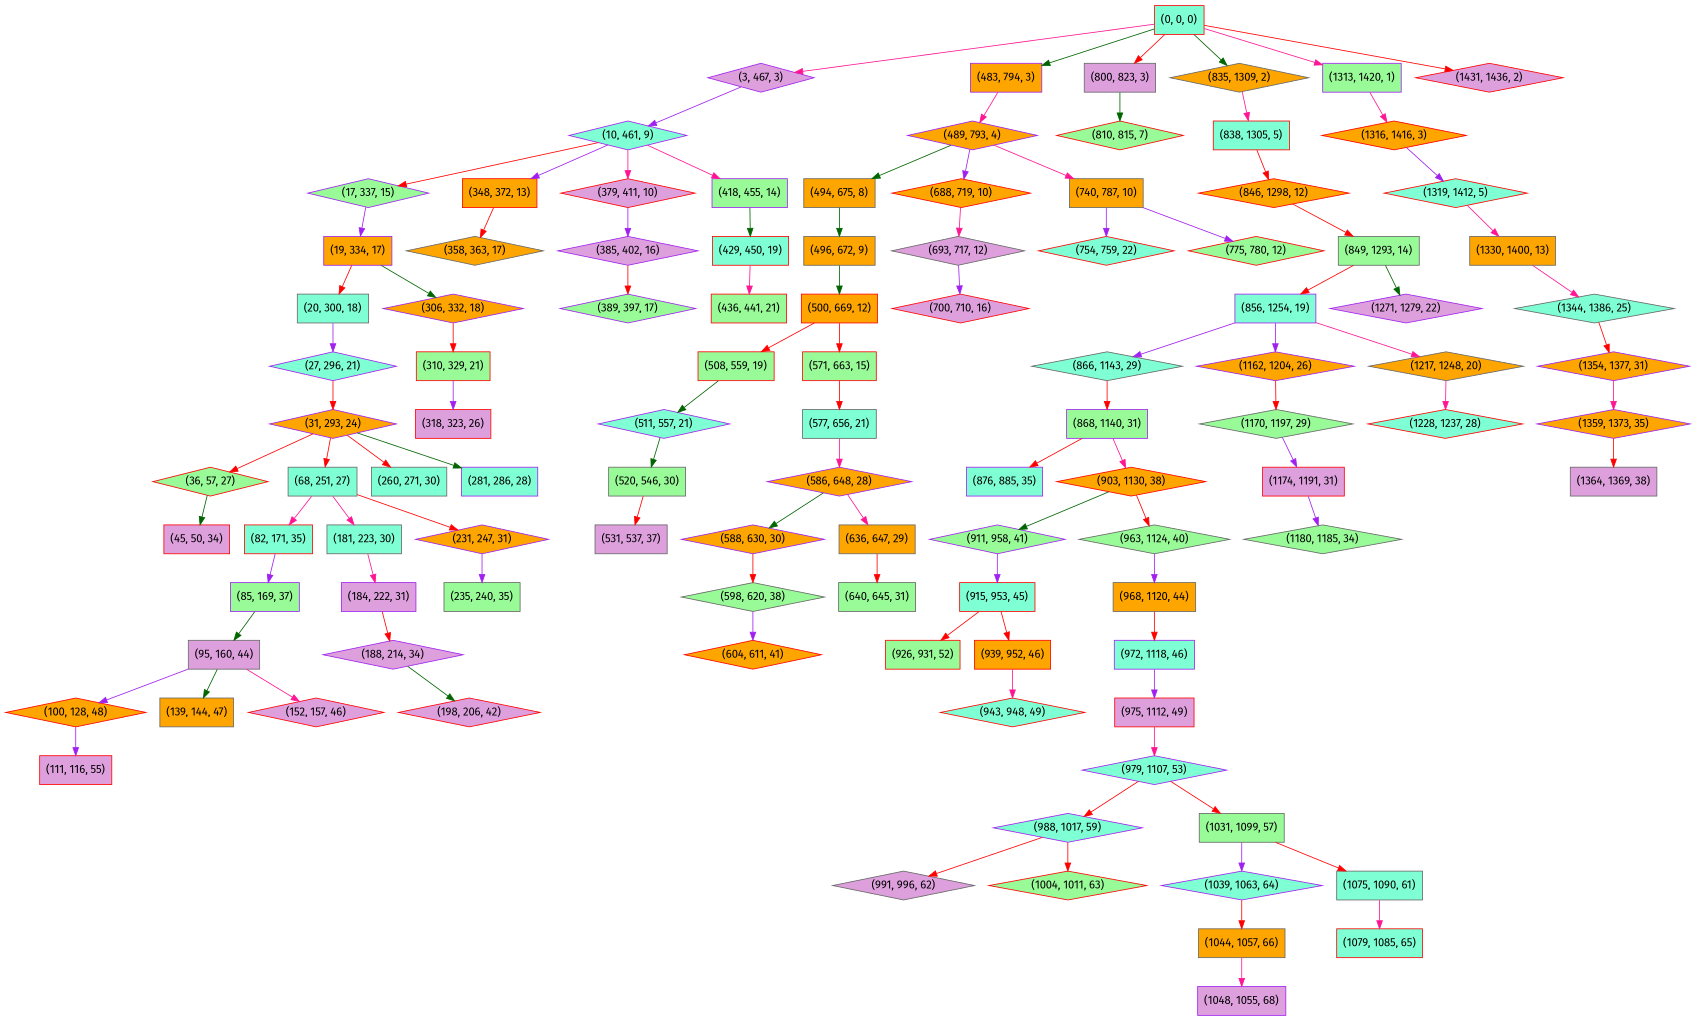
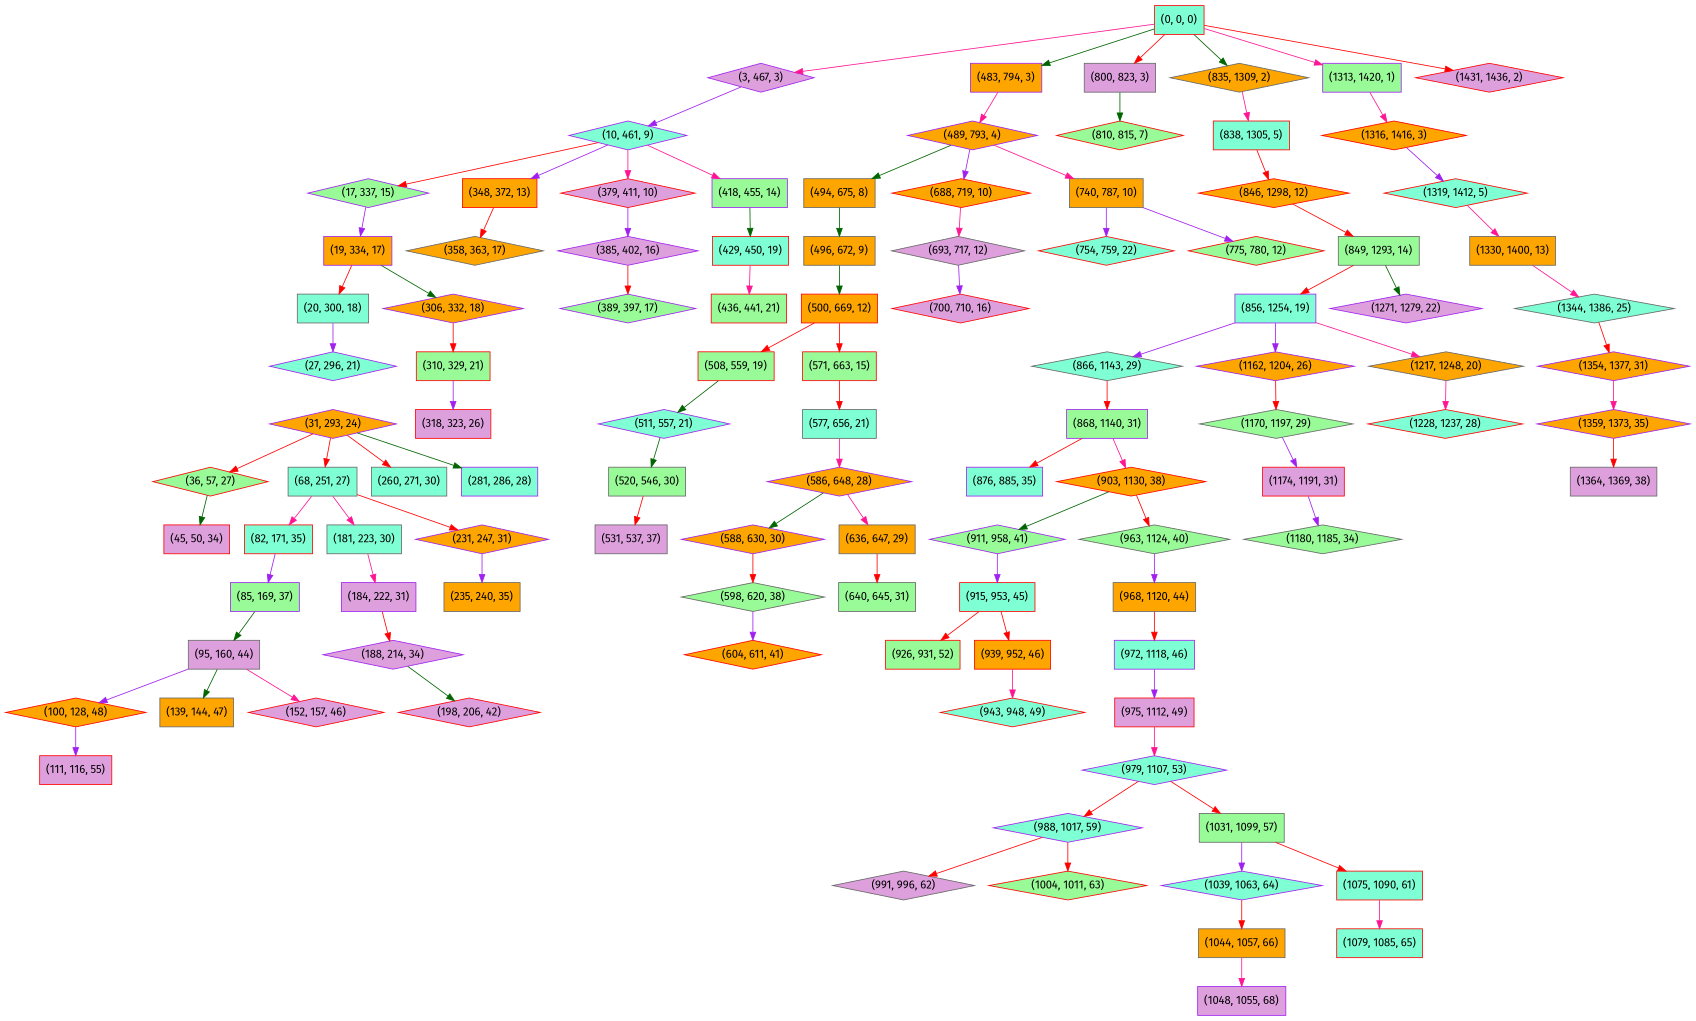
  digraph {
    fontname="Fira Sans"
    node [color=red fillcolor=orange fontname="Fira Sans" shape=box style=filled]
    edge [color=red fontname="Fira Sans"]
    "(0, 0, 0)" [fillcolor=aquamarine]
    "(3, 467, 3)" [color=purple fillcolor=plum shape=diamond]
    "(483, 794, 3)" [color=purple]
    "(800, 823, 3)" [color=gray40 fillcolor=plum]
    "(835, 1309, 2)" [color=gray40 shape=diamond]
    "(1313, 1420, 1)" [color=purple fillcolor=palegreen]
    "(1431, 1436, 2)" [fillcolor=plum shape=diamond]
    "(10, 461, 9)" [color=purple fillcolor=aquamarine shape=diamond]
    "(489, 793, 4)" [color=purple shape=diamond]
    "(810, 815, 7)" [fillcolor=palegreen shape=diamond]
    "(838, 1305, 5)" [fillcolor=aquamarine]
    "(1316, 1416, 3)" [shape=diamond]
    "(17, 337, 15)" [color=purple fillcolor=palegreen shape=diamond]
    "(348, 372, 13)"
    "(379, 411, 10)" [fillcolor=plum shape=diamond]
    "(418, 455, 14)" [color=purple fillcolor=palegreen]
    "(19, 334, 17)" [color=purple]
    "(358, 363, 17)" [color=gray40 shape=diamond]
    "(385, 402, 16)" [color=purple fillcolor=plum shape=diamond]
    "(429, 450, 19)" [fillcolor=aquamarine]
    "(20, 300, 18)" [color=gray40 fillcolor=aquamarine]
    "(306, 332, 18)" [color=purple shape=diamond]
    "(27, 296, 21)" [color=purple fillcolor=aquamarine shape=diamond]
    "(310, 329, 21)" [fillcolor=palegreen]
    "(31, 293, 24)" [color=purple shape=diamond]
    "(36, 57, 27)" [fillcolor=palegreen shape=diamond]
    "(68, 251, 27)" [color=gray40 fillcolor=aquamarine]
    "(260, 271, 30)" [color=gray40 fillcolor=aquamarine]
    "(281, 286, 28)" [color=purple fillcolor=aquamarine]
    "(45, 50, 34)" [fillcolor=plum]
    "(82, 171, 35)" [fillcolor=aquamarine]
    "(181, 223, 30)" [color=gray40 fillcolor=aquamarine]
    "(231, 247, 31)" [color=purple shape=diamond]
    "(85, 169, 37)" [color=purple fillcolor=palegreen]
    "(184, 222, 31)" [color=purple fillcolor=plum]
-   "(235, 240, 35)" [color=gray40 fillcolor=palegreen]
+   "(235, 240, 35)" [color=gray40]
    "(95, 160, 44)" [color=gray40 fillcolor=plum]
    "(100, 128, 48)" [shape=diamond]
    "(139, 144, 47)" [color=gray40]
    "(152, 157, 46)" [fillcolor=plum shape=diamond]
    "(111, 116, 55)" [fillcolor=plum]
    "(188, 214, 34)" [color=purple fillcolor=plum shape=diamond]
    "(198, 206, 42)" [fillcolor=plum shape=diamond]
    "(318, 323, 26)" [fillcolor=plum]
    "(389, 397, 17)" [color=purple fillcolor=palegreen shape=diamond]
    "(436, 441, 21)" [fillcolor=palegreen]
    "(494, 675, 8)" [color=gray40]
    "(688, 719, 10)" [shape=diamond]
    "(740, 787, 10)" [color=gray40]
    "(496, 672, 9)" [color=gray40]
    "(693, 717, 12)" [color=gray40 fillcolor=plum shape=diamond]
    "(754, 759, 22)" [fillcolor=aquamarine shape=diamond]
    "(775, 780, 12)" [fillcolor=palegreen shape=diamond]
    "(500, 669, 12)"
    "(508, 559, 19)" [fillcolor=palegreen]
    "(571, 663, 15)" [fillcolor=palegreen]
    "(511, 557, 21)" [color=purple fillcolor=aquamarine shape=diamond]
    "(577, 656, 21)" [color=gray40 fillcolor=aquamarine]
    "(520, 546, 30)" [color=gray40 fillcolor=palegreen]
    "(531, 537, 37)" [color=gray40 fillcolor=plum]
    "(586, 648, 28)" [color=purple shape=diamond]
    "(588, 630, 30)" [color=purple shape=diamond]
    "(636, 647, 29)" [color=gray40]
    "(598, 620, 38)" [color=gray40 fillcolor=palegreen shape=diamond]
    "(640, 645, 31)" [color=gray40 fillcolor=palegreen]
    "(604, 611, 41)" [shape=diamond]
    "(700, 710, 16)" [fillcolor=plum shape=diamond]
    "(846, 1298, 12)" [shape=diamond]
    "(849, 1293, 14)" [color=gray40 fillcolor=palegreen]
    "(856, 1254, 19)" [color=purple fillcolor=aquamarine]
    "(1271, 1279, 22)" [color=purple fillcolor=plum shape=diamond]
    "(866, 1143, 29)" [color=gray40 fillcolor=aquamarine shape=diamond]
    "(1162, 1204, 26)" [color=purple shape=diamond]
    "(1217, 1248, 20)" [color=gray40 shape=diamond]
    "(868, 1140, 31)" [color=purple fillcolor=palegreen]
    "(1170, 1197, 29)" [color=gray40 fillcolor=palegreen shape=diamond]
    "(1228, 1237, 28)" [fillcolor=aquamarine shape=diamond]
    "(876, 885, 35)" [color=purple fillcolor=aquamarine]
    "(903, 1130, 38)" [shape=diamond]
    "(911, 958, 41)" [color=purple fillcolor=palegreen shape=diamond]
    "(963, 1124, 40)" [color=gray40 fillcolor=palegreen shape=diamond]
    "(915, 953, 45)" [fillcolor=aquamarine]
    "(968, 1120, 44)" [color=gray40]
    "(926, 931, 52)" [fillcolor=palegreen]
    "(939, 952, 46)"
    "(943, 948, 49)" [fillcolor=aquamarine shape=diamond]
    "(972, 1118, 46)" [color=purple fillcolor=aquamarine]
    "(975, 1112, 49)" [fillcolor=plum]
    "(979, 1107, 53)" [color=purple fillcolor=aquamarine shape=diamond]
    "(988, 1017, 59)" [color=purple fillcolor=aquamarine shape=diamond]
    "(1031, 1099, 57)" [color=gray40 fillcolor=palegreen]
    "(991, 996, 62)" [color=gray40 fillcolor=plum shape=diamond]
    "(1004, 1011, 63)" [fillcolor=palegreen shape=diamond]
    "(1039, 1063, 64)" [color=purple fillcolor=aquamarine shape=diamond]
-   "(1075, 1090, 61)" [color=gray40 fillcolor=aquamarine]
+   "(1075, 1090, 61)" [fillcolor=aquamarine]
    "(1044, 1057, 66)" [color=gray40]
    "(1079, 1085, 65)" [fillcolor=aquamarine]
    "(1048, 1055, 68)" [color=purple fillcolor=plum]
    "(1174, 1191, 31)" [fillcolor=plum]
    "(1180, 1185, 34)" [color=gray40 fillcolor=palegreen shape=diamond]
    "(1319, 1412, 5)" [fillcolor=aquamarine shape=diamond]
    "(1330, 1400, 13)" [color=gray40]
    "(1344, 1386, 25)" [color=gray40 fillcolor=aquamarine shape=diamond]
    "(1354, 1377, 31)" [color=purple shape=diamond]
    "(1359, 1373, 35)" [color=purple shape=diamond]
    "(1364, 1369, 38)" [color=gray40 fillcolor=plum]
    "(0, 0, 0)" -> "(3, 467, 3)" [color=deeppink]
    "(0, 0, 0)" -> "(483, 794, 3)" [color=darkgreen]
    "(0, 0, 0)" -> "(800, 823, 3)"
    "(0, 0, 0)" -> "(835, 1309, 2)" [color=darkgreen]
    "(0, 0, 0)" -> "(1313, 1420, 1)" [color=deeppink]
    "(0, 0, 0)" -> "(1431, 1436, 2)"
    "(3, 467, 3)" -> "(10, 461, 9)" [color=purple]
    "(483, 794, 3)" -> "(489, 793, 4)" [color=deeppink]
    "(800, 823, 3)" -> "(810, 815, 7)" [color=darkgreen]
    "(835, 1309, 2)" -> "(838, 1305, 5)" [color=deeppink]
    "(1313, 1420, 1)" -> "(1316, 1416, 3)" [color=deeppink]
    "(10, 461, 9)" -> "(17, 337, 15)"
    "(10, 461, 9)" -> "(348, 372, 13)" [color=purple]
    "(10, 461, 9)" -> "(379, 411, 10)" [color=deeppink]
    "(10, 461, 9)" -> "(418, 455, 14)" [color=deeppink]
    "(489, 793, 4)" -> "(494, 675, 8)" [color=darkgreen]
    "(489, 793, 4)" -> "(688, 719, 10)" [color=purple]
    "(489, 793, 4)" -> "(740, 787, 10)" [color=deeppink]
    "(838, 1305, 5)" -> "(846, 1298, 12)"
    "(1316, 1416, 3)" -> "(1319, 1412, 5)" [color=purple]
    "(17, 337, 15)" -> "(19, 334, 17)" [color=purple]
    "(348, 372, 13)" -> "(358, 363, 17)"
    "(379, 411, 10)" -> "(385, 402, 16)" [color=purple]
    "(418, 455, 14)" -> "(429, 450, 19)" [color=darkgreen]
    "(19, 334, 17)" -> "(20, 300, 18)"
    "(19, 334, 17)" -> "(306, 332, 18)" [color=darkgreen]
    "(385, 402, 16)" -> "(389, 397, 17)"
    "(429, 450, 19)" -> "(436, 441, 21)" [color=deeppink]
    "(20, 300, 18)" -> "(27, 296, 21)" [color=purple]
    "(306, 332, 18)" -> "(310, 329, 21)"
-   "(27, 296, 21)" -> "(31, 293, 24)"
    "(310, 329, 21)" -> "(318, 323, 26)" [color=purple]
    "(31, 293, 24)" -> "(36, 57, 27)"
    "(31, 293, 24)" -> "(68, 251, 27)"
    "(31, 293, 24)" -> "(260, 271, 30)"
    "(31, 293, 24)" -> "(281, 286, 28)" [color=darkgreen]
    "(36, 57, 27)" -> "(45, 50, 34)" [color=darkgreen]
    "(68, 251, 27)" -> "(82, 171, 35)" [color=deeppink]
    "(68, 251, 27)" -> "(181, 223, 30)" [color=deeppink]
    "(68, 251, 27)" -> "(231, 247, 31)"
    "(82, 171, 35)" -> "(85, 169, 37)" [color=purple]
    "(181, 223, 30)" -> "(184, 222, 31)" [color=deeppink]
    "(231, 247, 31)" -> "(235, 240, 35)" [color=purple]
    "(85, 169, 37)" -> "(95, 160, 44)" [color=darkgreen]
    "(184, 222, 31)" -> "(188, 214, 34)"
    "(95, 160, 44)" -> "(100, 128, 48)" [color=purple]
    "(95, 160, 44)" -> "(139, 144, 47)" [color=darkgreen]
    "(95, 160, 44)" -> "(152, 157, 46)" [color=deeppink]
    "(100, 128, 48)" -> "(111, 116, 55)" [color=purple]
    "(188, 214, 34)" -> "(198, 206, 42)" [color=darkgreen]
    "(494, 675, 8)" -> "(496, 672, 9)" [color=darkgreen]
    "(688, 719, 10)" -> "(693, 717, 12)" [color=deeppink]
    "(740, 787, 10)" -> "(754, 759, 22)" [color=purple]
    "(740, 787, 10)" -> "(775, 780, 12)" [color=purple]
    "(496, 672, 9)" -> "(500, 669, 12)" [color=darkgreen]
    "(693, 717, 12)" -> "(700, 710, 16)" [color=purple]
    "(500, 669, 12)" -> "(508, 559, 19)"
    "(500, 669, 12)" -> "(571, 663, 15)"
    "(508, 559, 19)" -> "(511, 557, 21)" [color=darkgreen]
    "(571, 663, 15)" -> "(577, 656, 21)"
    "(511, 557, 21)" -> "(520, 546, 30)" [color=darkgreen]
    "(577, 656, 21)" -> "(586, 648, 28)" [color=deeppink]
    "(520, 546, 30)" -> "(531, 537, 37)"
    "(586, 648, 28)" -> "(588, 630, 30)" [color=darkgreen]
    "(586, 648, 28)" -> "(636, 647, 29)" [color=deeppink]
    "(588, 630, 30)" -> "(598, 620, 38)"
    "(636, 647, 29)" -> "(640, 645, 31)"
    "(598, 620, 38)" -> "(604, 611, 41)" [color=purple]
    "(846, 1298, 12)" -> "(849, 1293, 14)"
    "(849, 1293, 14)" -> "(856, 1254, 19)"
    "(849, 1293, 14)" -> "(1271, 1279, 22)" [color=darkgreen]
    "(856, 1254, 19)" -> "(866, 1143, 29)" [color=purple]
    "(856, 1254, 19)" -> "(1162, 1204, 26)" [color=purple]
    "(856, 1254, 19)" -> "(1217, 1248, 20)" [color=deeppink]
    "(866, 1143, 29)" -> "(868, 1140, 31)"
    "(1162, 1204, 26)" -> "(1170, 1197, 29)"
    "(1217, 1248, 20)" -> "(1228, 1237, 28)" [color=deeppink]
    "(868, 1140, 31)" -> "(876, 885, 35)"
    "(868, 1140, 31)" -> "(903, 1130, 38)" [color=deeppink]
    "(1170, 1197, 29)" -> "(1174, 1191, 31)" [color=purple]
    "(903, 1130, 38)" -> "(911, 958, 41)" [color=darkgreen]
    "(903, 1130, 38)" -> "(963, 1124, 40)"
    "(911, 958, 41)" -> "(915, 953, 45)" [color=purple]
    "(963, 1124, 40)" -> "(968, 1120, 44)" [color=purple]
    "(915, 953, 45)" -> "(926, 931, 52)"
    "(915, 953, 45)" -> "(939, 952, 46)"
    "(968, 1120, 44)" -> "(972, 1118, 46)"
    "(939, 952, 46)" -> "(943, 948, 49)" [color=deeppink]
    "(972, 1118, 46)" -> "(975, 1112, 49)" [color=purple]
    "(975, 1112, 49)" -> "(979, 1107, 53)" [color=deeppink]
    "(979, 1107, 53)" -> "(988, 1017, 59)"
    "(979, 1107, 53)" -> "(1031, 1099, 57)"
    "(988, 1017, 59)" -> "(991, 996, 62)"
    "(988, 1017, 59)" -> "(1004, 1011, 63)"
    "(1031, 1099, 57)" -> "(1039, 1063, 64)" [color=purple]
    "(1031, 1099, 57)" -> "(1075, 1090, 61)"
    "(1039, 1063, 64)" -> "(1044, 1057, 66)"
    "(1075, 1090, 61)" -> "(1079, 1085, 65)" [color=deeppink]
    "(1044, 1057, 66)" -> "(1048, 1055, 68)" [color=deeppink]
    "(1174, 1191, 31)" -> "(1180, 1185, 34)" [color=purple]
    "(1319, 1412, 5)" -> "(1330, 1400, 13)" [color=deeppink]
    "(1330, 1400, 13)" -> "(1344, 1386, 25)" [color=deeppink]
    "(1344, 1386, 25)" -> "(1354, 1377, 31)"
    "(1354, 1377, 31)" -> "(1359, 1373, 35)" [color=deeppink]
    "(1359, 1373, 35)" -> "(1364, 1369, 38)"
  }
